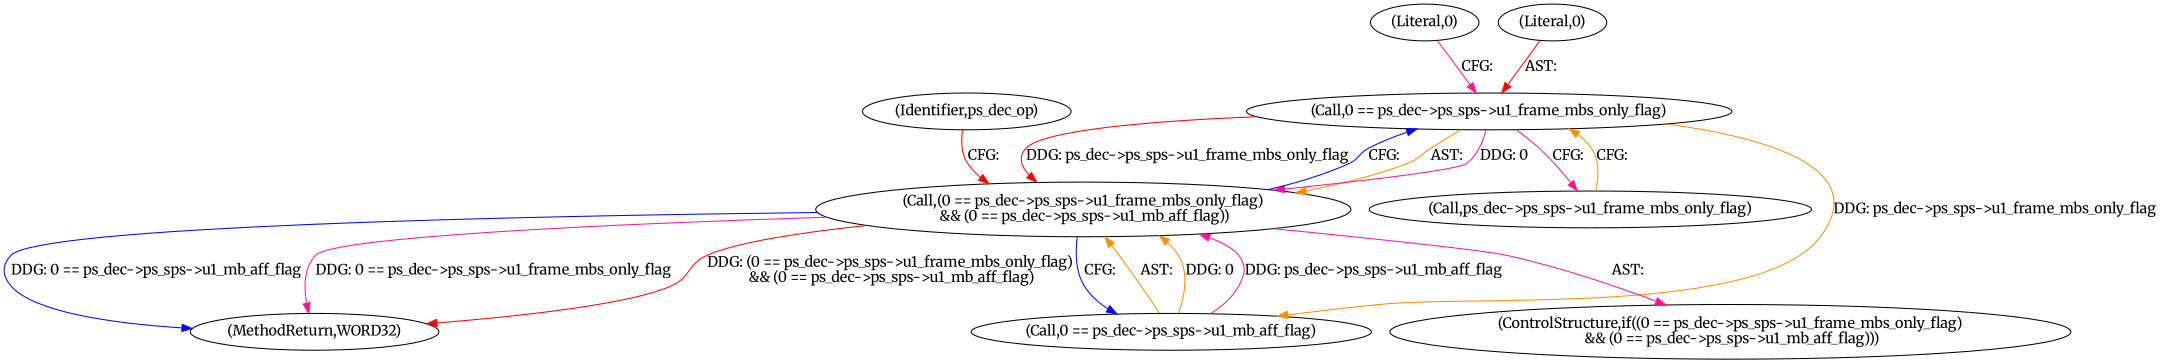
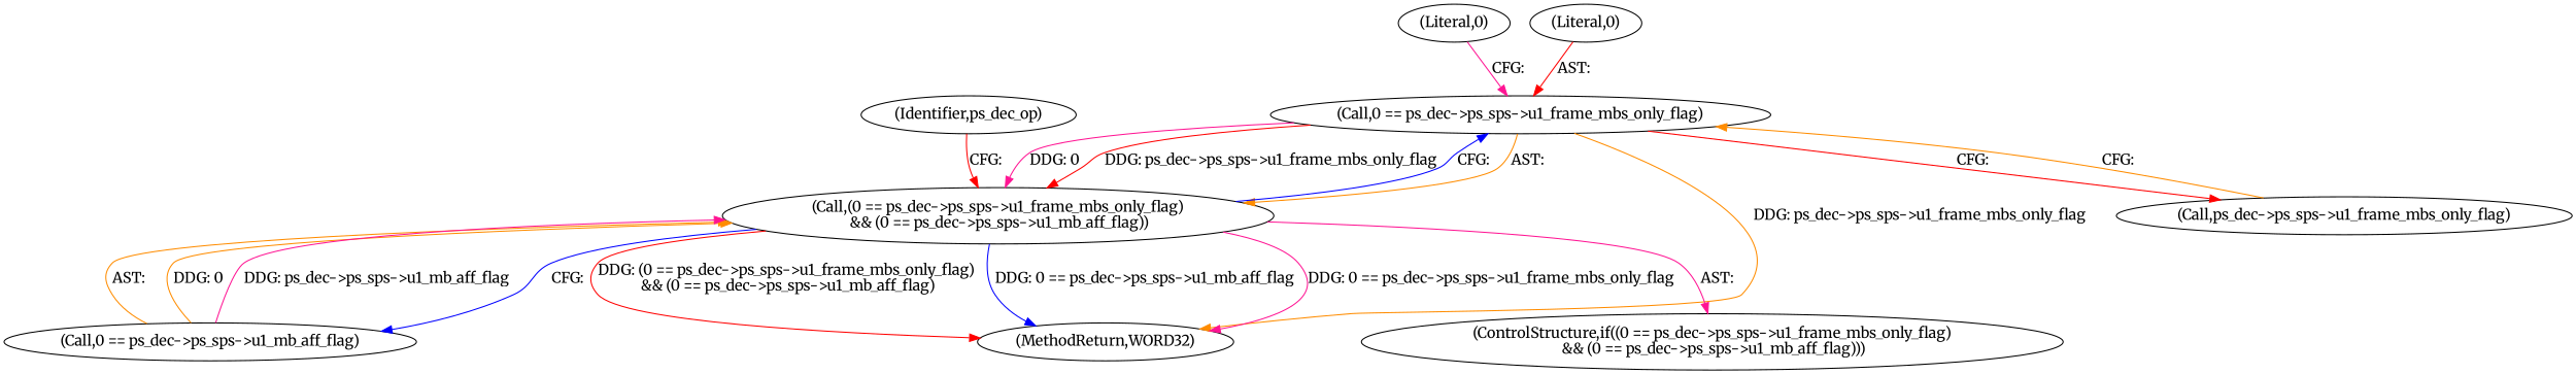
  digraph {
    fontname=Merriweather
    node [fontname=Merriweather]
    edge [color=darkorange fontname=Merriweather]
    n1 [label="(Call,0 == ps_dec->ps_sps->u1_frame_mbs_only_flag)"]
    n2 [label="(Call,(0 == ps_dec->ps_sps->u1_frame_mbs_only_flag)\n && (0 == ps_dec->ps_sps->u1_mb_aff_flag))"]
    n3 [label="(MethodReturn,WORD32)"]
    n4 [label="(Call,ps_dec->ps_sps->u1_frame_mbs_only_flag)"]
    n5 [label="(Call,0 == ps_dec->ps_sps->u1_mb_aff_flag)"]
    n6 [label="(ControlStructure,if((0 == ps_dec->ps_sps->u1_frame_mbs_only_flag)\n && (0 == ps_dec->ps_sps->u1_mb_aff_flag)))"]
    n7 [label="(Identifier,ps_dec_op)"]
    n8 [label="(Literal,0)"]
    n9 [label="(Literal,0)"]
    n1 -> n2 [label="AST: "]
    n1 -> n2 [color=deeppink label="DDG: 0"]
    n1 -> n2 [color=red label="DDG: ps_dec->ps_sps->u1_frame_mbs_only_flag"]
-   n1 -> n5 [label="DDG: ps_dec->ps_sps->u1_frame_mbs_only_flag"]
-   n1 -> n4 [color=deeppink label="CFG: "]
+   n1 -> n3 [label="DDG: ps_dec->ps_sps->u1_frame_mbs_only_flag"]
+   n1 -> n4 [color=red label="CFG: "]
    n2 -> n1 [color=blue label="CFG: "]
    n2 -> n3 [color=deeppink label="DDG: 0 == ps_dec->ps_sps->u1_frame_mbs_only_flag"]
    n2 -> n3 [color=red label="DDG: (0 == ps_dec->ps_sps->u1_frame_mbs_only_flag)\n && (0 == ps_dec->ps_sps->u1_mb_aff_flag)"]
    n2 -> n3 [color=blue label="DDG: 0 == ps_dec->ps_sps->u1_mb_aff_flag"]
    n2 -> n5 [color=blue label="CFG: "]
    n2 -> n6 [color=deeppink label="AST: "]
    n4 -> n1 [label="CFG: "]
    n5 -> n2 [label="AST: "]
    n5 -> n2 [label="DDG: 0"]
    n5 -> n2 [color=deeppink label="DDG: ps_dec->ps_sps->u1_mb_aff_flag"]
    n7 -> n2 [color=red label="CFG: "]
    n8 -> n1 [color=deeppink label="CFG: "]
    n9 -> n1 [color=red label="AST: "]
  }
